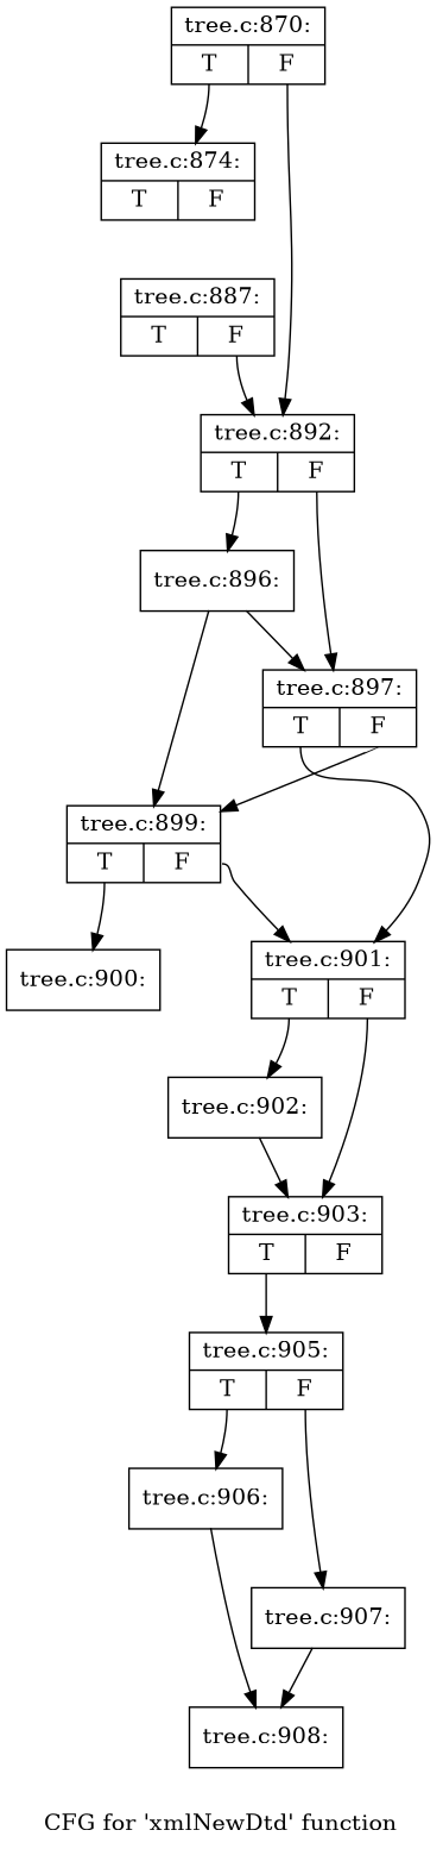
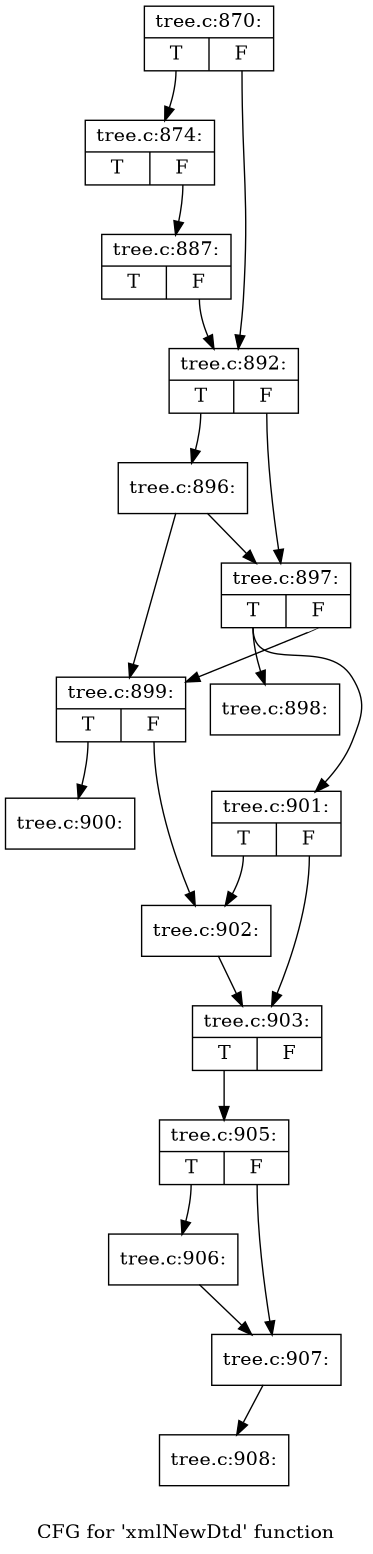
  digraph {
    label="CFG for 'xmlNewDtd' function"
    node [shape=record]
    edge [tailport=s0]
    n1 [label="{tree.c:870:|{<s0>T|<s1>F}}"]
    n2 [label="{tree.c:874:|{<s0>T|<s1>F}}"]
    n3 [label="{tree.c:892:|{<s0>T|<s1>F}}"]
    n4 [label="{tree.c:887:|{<s0>T|<s1>F}}"]
    n5 [label="{tree.c:896:}"]
    n6 [label="{tree.c:897:|{<s0>T|<s1>F}}"]
    n7 [label="{tree.c:908:}"]
    n8 [label="{tree.c:899:|{<s0>T|<s1>F}}"]
+   n9 [label="{tree.c:898:}"]
    n10 [label="{tree.c:901:|{<s0>T|<s1>F}}"]
    n11 [label="{tree.c:900:}"]
    n12 [label="{tree.c:902:}"]
    n13 [label="{tree.c:903:|{<s0>T|<s1>F}}"]
    n14 [label="{tree.c:905:|{<s0>T|<s1>F}}"]
    n15 [label="{tree.c:907:}"]
    n16 [label="{tree.c:906:}"]
    n1 -> n2
    n1 -> n3 [tailport=s1]
+   n2 -> n4 [tailport=s1]
    n3 -> n5
    n3 -> n6 [tailport=s1]
    n4 -> n3 [tailport=s1]
    n5 -> n6
    n5 -> n8
    n6 -> n8 [tailport=s1]
+   n6 -> n9
    n6 -> n10
-   n8 -> n10 [tailport=s1]
+   n8 -> n12 [tailport=s1]
    n8 -> n11
    n10 -> n12
    n10 -> n13 [tailport=s1]
    n12 -> n13
    n13 -> n14
    n14 -> n15 [tailport=s1]
    n14 -> n16
    n15 -> n7
-   n16 -> n7
+   n16 -> n15
  }
